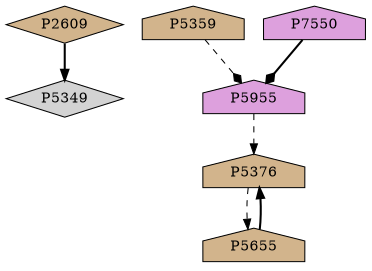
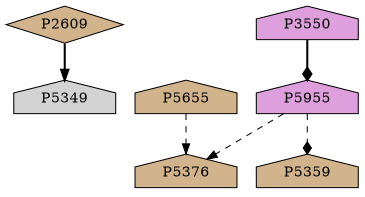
  digraph {
    node [fillcolor=tan shape=house style=filled]
    edge [arrowhead=normal style=bold]
-   P5349 [fillcolor=lightgrey shape=diamond]
+   P5349 [fillcolor=lightgrey]
    P2609 [shape=diamond]
    P5955 [fillcolor=plum]
    P5359
    P5376
-   P7550 [fillcolor=plum]
+   P7550 [fillcolor=plum label=P3550]
    P5655
    P2609 -> P5349
-   P5359 -> P5955 [arrowhead=diamond style=dashed]
+   P5955 -> P5359 [arrowhead=diamond style=dashed]
    P5955 -> P5376 [style=dashed]
-   P5376 -> P5655 [style=dashed]
    P7550 -> P5955 [arrowhead=diamond]
-   P5655 -> P5376
+   P5655 -> P5376 [style=dashed]
  }
